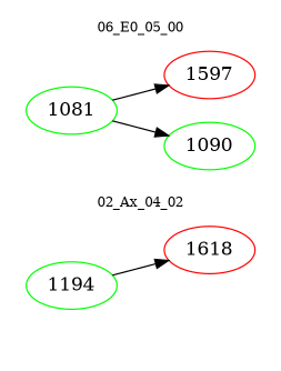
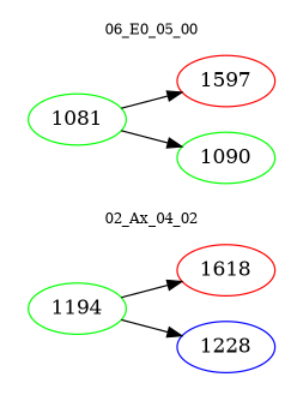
  digraph {
    rankdir=LR
    node [color=green]
    edge [color=black]
    n1 [label=1194]
+   n2 [color=blue label=1228]
    n3 [color=red label=1618]
    n4 [label=1081]
    n5 [label=1090]
    n6 [color=red label=1597]
    subgraph cluster_1 {
      color=white
      fontsize=10
      label="02_Ax_04_02"
      n1
+     n2
      n3
    }
    subgraph cluster_2 {
      color=white
      fontsize=10
      label="06_E0_05_00"
      n4
      n5
      n6
    }
+   n1 -> n2
    n1 -> n3
    n4 -> n5
    n4 -> n6
  }
